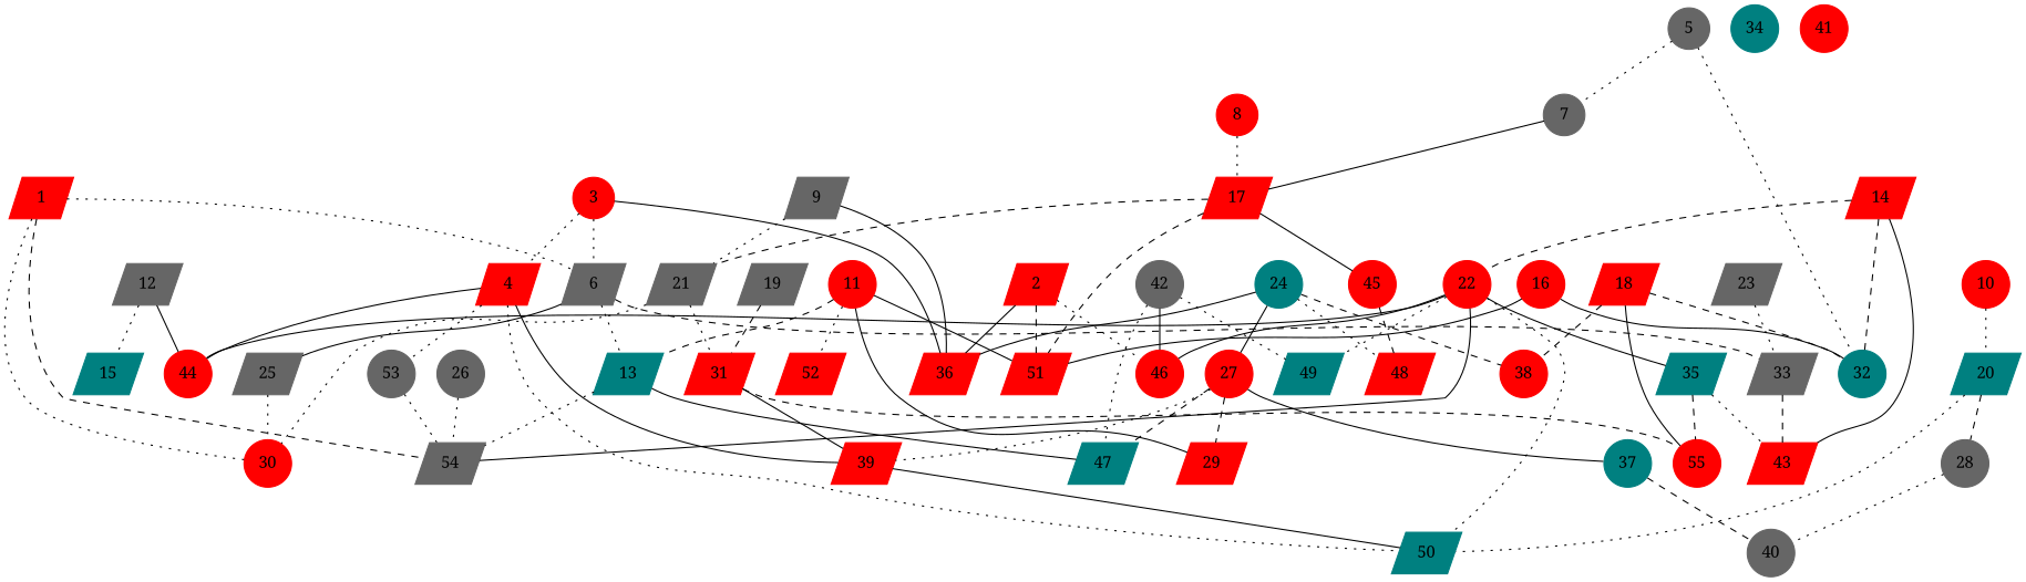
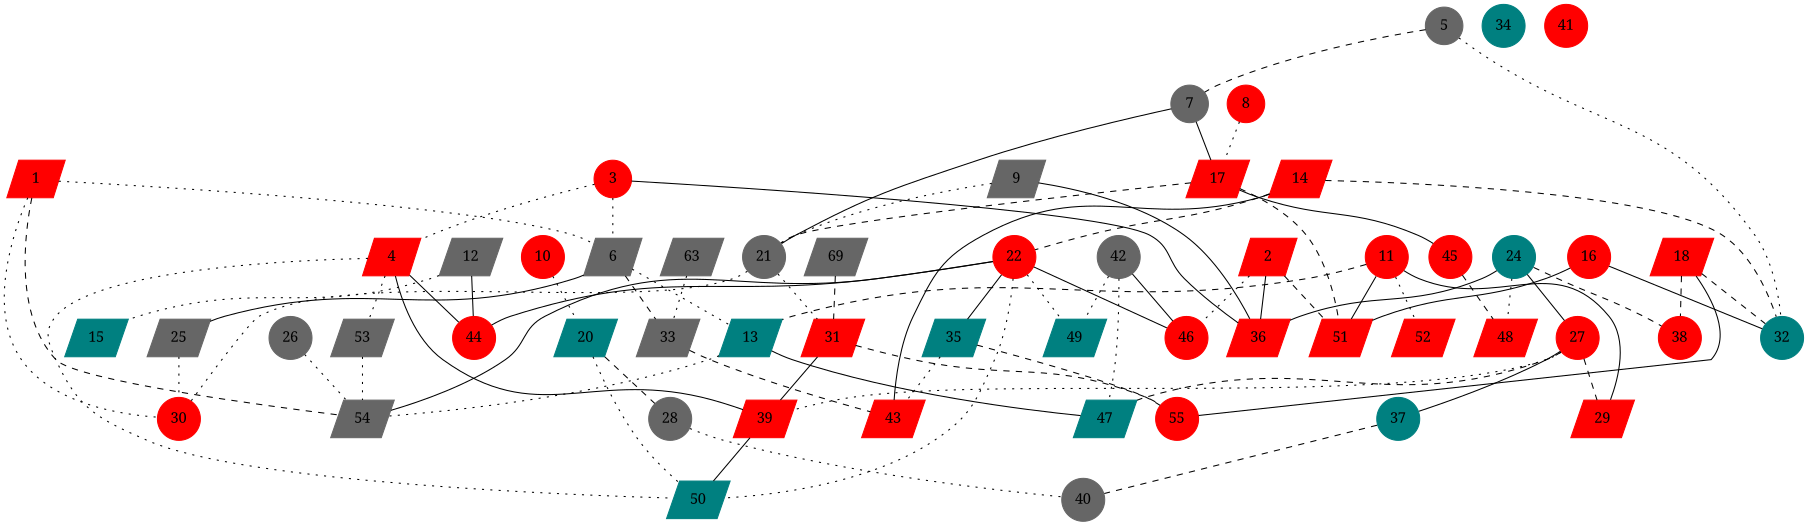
  graph {
    fontname="Noto Serif"
    node [color=red fontname="Noto Serif" shape=parallelogram style=filled]
    edge [fontname="Noto Serif" style=dotted]
    6 [color=gray40]
    1
    30 [shape=circle]
    54 [color=gray40]
    13 [color=teal]
    25 [color=gray40]
    33 [color=gray40]
    2
    36
    46 [shape=circle]
    51
    3 [shape=circle]
    4
    39
    44 [shape=circle]
    50 [color=teal]
-   53 [color=gray40 shape=circle]
+   53 [color=gray40]
    5 [color=gray40 shape=circle]
    7 [color=gray40 shape=circle]
    32 [color=teal shape=circle]
    17
-   21 [color=gray40]
+   21 [color=gray40 shape=circle]
    47 [color=teal]
    43
    45 [shape=circle]
    31
    8 [shape=circle]
    9 [color=gray40]
    10 [shape=circle]
    20 [color=teal]
    28 [color=gray40 shape=circle]
    11 [shape=circle]
    29
    52
    12 [color=gray40]
    15 [color=teal]
    14
    22 [shape=circle]
    35 [color=teal]
    49 [color=teal]
    16 [shape=circle]
    48
    18
    38 [shape=circle]
    55 [shape=circle]
-   19 [color=gray40]
+   19 [color=gray40 label=69]
    40 [color=gray40 shape=circle]
-   23 [color=gray40]
+   23 [color=gray40 label=63]
    24 [color=teal shape=circle]
    27 [shape=circle]
    37 [color=teal shape=circle]
    26 [color=gray40 shape=circle]
    34 [color=teal shape=circle]
    41 [shape=circle]
    42 [color=gray40 shape=circle]
    6 -- 13
    6 -- 25 [style=solid]
    6 -- 33 [style=dashed]
    1 -- 6
    1 -- 30
    1 -- 54 [style=dashed]
    13 -- 54
    13 -- 47 [style=solid]
    25 -- 30
    33 -- 43 [style=dashed]
    2 -- 36 [style=solid]
    2 -- 46
    2 -- 51 [style=dashed]
    3 -- 6
    3 -- 36 [style=solid]
    3 -- 4
    4 -- 39 [style=solid]
    4 -- 44 [style=solid]
    4 -- 50
    4 -- 53
    39 -- 50 [style=solid]
    53 -- 54
-   5 -- 7
+   5 -- 7 [style=dashed]
    5 -- 32
    7 -- 17 [style=solid]
+   7 -- 21 [style=solid]
    17 -- 51 [style=dashed]
    17 -- 21 [style=dashed]
    17 -- 45 [style=solid]
    21 -- 30
    21 -- 31
    45 -- 48 [style=dashed]
    31 -- 39 [style=solid]
    31 -- 55 [style=dashed]
    8 -- 17
    9 -- 36 [style=solid]
    9 -- 21
    10 -- 20
    20 -- 50
    20 -- 28 [style=dashed]
    28 -- 40
    11 -- 13 [style=dashed]
    11 -- 51 [style=solid]
    11 -- 29 [style=solid]
    11 -- 52
    12 -- 44 [style=solid]
    12 -- 15
    14 -- 32 [style=dashed]
    14 -- 43 [style=solid]
    14 -- 22 [style=dashed]
    22 -- 54 [style=solid]
    22 -- 46 [style=solid]
    22 -- 44 [style=solid]
    22 -- 50
    22 -- 35 [style=solid]
    22 -- 49
    35 -- 43
    35 -- 55 [style=dashed]
    16 -- 51 [style=solid]
    16 -- 32 [style=solid]
    18 -- 32 [style=dashed]
    18 -- 38 [style=dashed]
    18 -- 55 [style=solid]
    19 -- 31 [style=dashed]
    23 -- 33
    24 -- 36 [style=solid]
    24 -- 48
    24 -- 38 [style=dashed]
    24 -- 27 [style=solid]
    27 -- 39
    27 -- 47 [style=dashed]
    27 -- 29 [style=dashed]
    27 -- 37 [style=solid]
    37 -- 40 [style=dashed]
    26 -- 54
    42 -- 46 [style=solid]
    42 -- 47
    42 -- 49
  }
